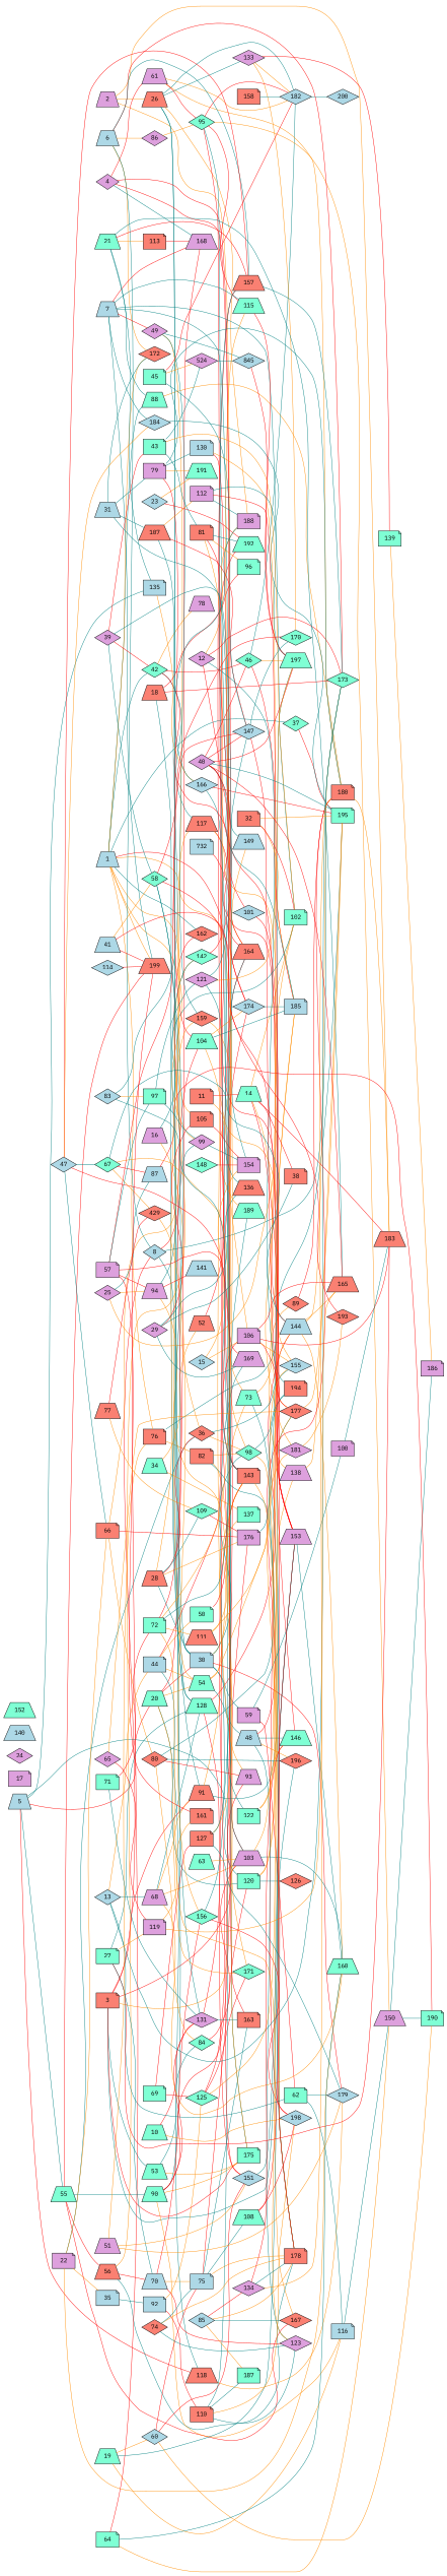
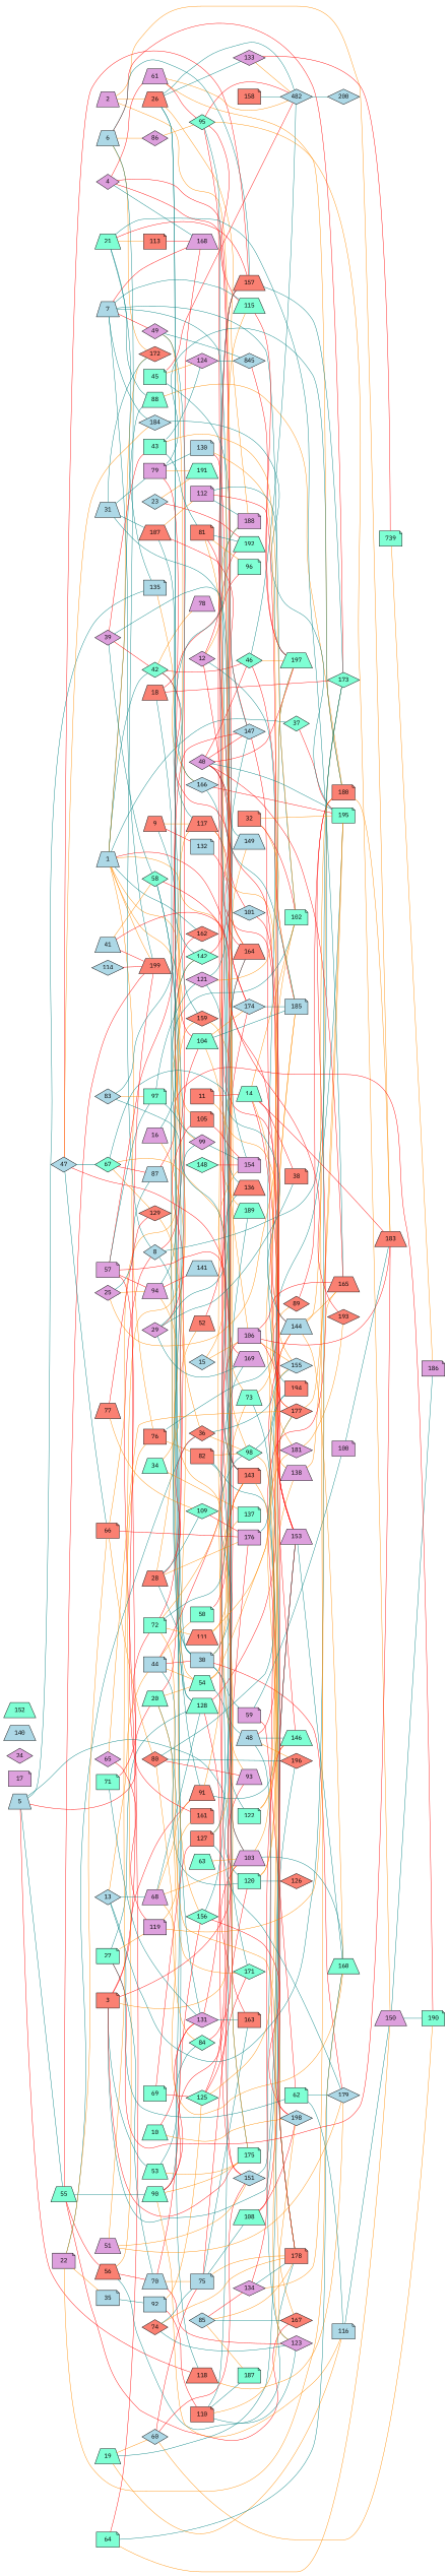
  graph {
    fontname="IBM Plex Mono"
    rankdir=LR
    node [fillcolor=aquamarine fontname="IBM Plex Mono" shape=trapezium style=filled]
    edge [color=teal fontname="IBM Plex Mono"]
    1 [fillcolor=lightblue]
    37 [shape=diamond]
    42 [shape=diamond]
    76 [fillcolor=salmon shape=note]
    88
    99 [fillcolor=plum shape=diamond]
    105 [fillcolor=salmon shape=note]
    144 [fillcolor=lightblue]
    162 [fillcolor=salmon shape=diamond]
    172 [fillcolor=salmon shape=diamond]
    199 [fillcolor=salmon]
    73
    195 [shape=note]
    117 [fillcolor=salmon]
    198 [fillcolor=lightblue shape=diamond]
    46 [shape=diamond]
    78 [fillcolor=plum]
    82 [fillcolor=salmon shape=note]
    180 [fillcolor=salmon shape=note]
    154 [fillcolor=plum shape=note]
    173 [shape=diamond]
    165 [fillcolor=salmon]
    160
    2 [fillcolor=plum]
    26 [fillcolor=salmon]
    164 [fillcolor=salmon]
    183 [fillcolor=salmon]
    30 [fillcolor=lightblue shape=note]
    188 [fillcolor=plum shape=note]
    128
    133 [fillcolor=plum shape=diamond]
-   182 [fillcolor=lightblue shape=diamond]
+   182 [fillcolor=lightblue shape=diamond label=482]
    3 [fillcolor=salmon shape=note]
    8 [fillcolor=lightblue shape=diamond]
    53
    91 [fillcolor=salmon]
    93 [fillcolor=plum]
    103 [fillcolor=plum]
    153 [fillcolor=plum]
    175 [shape=note]
    84 [shape=diamond]
    143 [fillcolor=salmon shape=note]
    177 [fillcolor=salmon shape=diamond]
    185 [fillcolor=lightblue shape=note]
    4 [fillcolor=plum shape=diamond]
    61 [fillcolor=plum]
    168 [fillcolor=plum]
    95 [shape=diamond]
    5 [fillcolor=lightblue]
    20
    55
    118 [fillcolor=salmon]
    120 [shape=note]
    135 [fillcolor=lightblue shape=note]
    54
    171 [shape=diamond]
    56 [fillcolor=salmon]
    90
    167 [fillcolor=salmon shape=diamond]
    179 [fillcolor=lightblue shape=diamond]
    138 [fillcolor=plum]
    126 [fillcolor=salmon shape=diamond]
    166 [fillcolor=lightblue shape=diamond]
    6 [fillcolor=lightblue]
    86 [fillcolor=plum shape=diamond]
    157 [fillcolor=salmon]
    7 [fillcolor=lightblue]
    49 [fillcolor=plum shape=diamond]
    102 [shape=note]
    115
    184 [fillcolor=lightblue shape=diamond]
    159 [fillcolor=salmon shape=diamond]
    n73 [fillcolor=lightblue label=845 shape=diamond]
    197
    48 [fillcolor=lightblue]
    59 [fillcolor=plum shape=note]
    98 [shape=diamond]
    178 [fillcolor=salmon shape=note]
    89 [fillcolor=salmon shape=diamond]
-   132 [fillcolor=lightblue shape=note label=732]
+   9 [fillcolor=salmon]
+   132 [fillcolor=lightblue shape=note]
    142 [shape=diamond]
    174 [fillcolor=lightblue shape=diamond]
    192
    131 [fillcolor=plum shape=diamond]
    10
    163 [fillcolor=salmon shape=note]
    11 [fillcolor=salmon shape=note]
    14
    38 [fillcolor=salmon shape=note]
    146
    181 [fillcolor=plum shape=diamond]
    12 [fillcolor=plum shape=diamond]
    194 [fillcolor=salmon shape=note]
    13 [fillcolor=lightblue shape=diamond]
    44 [fillcolor=lightblue shape=note]
    62 [shape=note]
    68 [fillcolor=plum]
    50 [shape=note]
    116 [fillcolor=lightblue shape=note]
    193 [fillcolor=salmon shape=diamond]
    15 [fillcolor=lightblue shape=diamond]
    106 [fillcolor=plum shape=note]
    155 [fillcolor=lightblue shape=diamond]
    16 [fillcolor=plum]
    36 [fillcolor=salmon shape=diamond]
    17 [fillcolor=plum shape=note]
    18 [fillcolor=salmon]
    96 [shape=note]
    151 [fillcolor=lightblue shape=diamond]
    60 [fillcolor=lightblue shape=diamond]
    19
    196 [fillcolor=salmon shape=diamond]
    75 [fillcolor=lightblue shape=note]
    190 [shape=note]
    150 [fillcolor=plum]
    122 [shape=note]
    149 [fillcolor=lightblue]
    21
    113 [fillcolor=salmon shape=note]
    22 [fillcolor=plum shape=note]
    35 [fillcolor=lightblue shape=note]
    66 [fillcolor=salmon shape=note]
    92 [fillcolor=lightblue shape=note]
    176 [fillcolor=plum shape=note]
    80 [fillcolor=salmon shape=diamond]
    23 [fillcolor=lightblue shape=diamond]
    191
    24 [fillcolor=plum shape=diamond]
    25 [fillcolor=plum shape=diamond]
    87 [fillcolor=lightblue]
    94 [fillcolor=plum]
    141 [fillcolor=lightblue]
-   170 [shape=diamond]
-   139 [shape=note]
+   139 [shape=note label=739]
    200 [fillcolor=lightblue shape=diamond]
    27 [shape=note]
    70 [fillcolor=lightblue]
    119 [fillcolor=plum shape=note]
    123 [fillcolor=plum shape=diamond]
    156 [shape=diamond]
    161 [fillcolor=salmon shape=note]
    28 [fillcolor=salmon]
    109 [shape=diamond]
    189
    29 [fillcolor=plum shape=diamond]
    136 [fillcolor=salmon]
    169 [fillcolor=plum]
    100 [fillcolor=plum shape=note]
    31 [fillcolor=lightblue]
    79 [fillcolor=plum shape=note]
    107 [fillcolor=salmon]
    104
    130 [fillcolor=lightblue shape=note]
    147 [fillcolor=lightblue shape=diamond]
    112 [fillcolor=plum shape=note]
    32 [fillcolor=salmon shape=note]
    52 [fillcolor=salmon]
    34
    137 [shape=note]
    125 [shape=diamond]
    110 [fillcolor=salmon shape=note]
    39 [fillcolor=plum shape=diamond]
    43 [shape=note]
    58 [shape=diamond]
    81 [fillcolor=salmon shape=note]
-   124 [fillcolor=plum shape=diamond label=524]
+   124 [fillcolor=plum shape=diamond]
    40 [fillcolor=plum shape=diamond]
    101 [fillcolor=lightblue shape=diamond]
    41 [fillcolor=lightblue]
    45 [shape=note]
    47 [fillcolor=lightblue shape=diamond]
    67 [shape=diamond]
-   129 [fillcolor=salmon shape=diamond label=429]
+   129 [fillcolor=salmon shape=diamond]
    51 [fillcolor=plum]
    57 [fillcolor=plum shape=note]
    97 [shape=note]
    121 [fillcolor=plum shape=diamond]
    108
    63
    64 [shape=note]
    186 [fillcolor=plum shape=note]
    65 [fillcolor=plum shape=diamond]
    69 [shape=note]
    127 [fillcolor=salmon shape=note]
    71 [shape=note]
    72 [shape=note]
    111 [fillcolor=salmon]
    74 [fillcolor=salmon shape=diamond]
    77 [fillcolor=salmon]
    83 [fillcolor=lightblue shape=diamond]
    85 [fillcolor=lightblue shape=diamond]
    134 [fillcolor=plum shape=diamond]
    187 [shape=note]
    114 [fillcolor=lightblue shape=diamond]
    140 [fillcolor=lightblue]
    148 [shape=diamond]
    152
    158 [fillcolor=salmon shape=note]
    1 -- 37
    1 -- 42
    1 -- 76 [color=darkorange]
    1 -- 88
    1 -- 99 [color=darkorange]
    1 -- 105 [color=darkorange]
    1 -- 144 [color=red]
    1 -- 162
    1 -- 172 [color=darkorange]
    1 -- 199 [color=darkorange]
    1 -- 73 [color=darkorange]
    37 -- 195 [color=red]
    42 -- 117
    42 -- 198 [color=red]
    42 -- 46 [color=red]
    42 -- 78 [color=darkorange]
    76 -- 195
    76 -- 82 [color=darkorange]
    88 -- 180 [color=darkorange]
    99 -- 154
    105 -- 154 [color=red]
    144 -- 173 [color=darkorange]
    144 -- 165 [color=darkorange]
    144 -- 160 [color=darkorange]
    73 -- 178
    73 -- 89 [color=darkorange]
    117 -- 164 [color=red]
    117 -- 177 [color=darkorange]
    46 -- 182
    46 -- 185 [color=red]
    46 -- 197 [color=darkorange]
-   82 -- 171 [color=darkorange]
+   82 -- 171
    82 -- 98 [color=darkorange]
    82 -- 178
    180 -- 183 [color=darkorange]
    2 -- 26 [color=darkorange]
    2 -- 164 [color=darkorange]
    2 -- 183 [color=darkorange]
    26 -- 30
    26 -- 188 [color=darkorange]
    26 -- 128
    26 -- 133
    26 -- 182
    30 -- 73 [color=darkorange]
    30 -- 179 [color=red]
    30 -- 48
    30 -- 59
    30 -- 98
    128 -- 144 [color=red]
    128 -- 151 [color=red]
    133 -- 182 [color=darkorange]
-   133 -- 170 [color=darkorange]
    133 -- 139 [color=red]
    182 -- 200
    3 -- 8 [color=red]
    3 -- 53
    3 -- 91 [color=red]
    3 -- 93 [color=red]
    3 -- 103 [color=darkorange]
    3 -- 153
    3 -- 175 [color=red]
    8 -- 162 [color=red]
    8 -- 173
    8 -- 30
    53 -- 175 [color=darkorange]
    53 -- 84
    91 -- 143 [color=darkorange]
    91 -- 177
    103 -- 160
    103 -- 185 [color=darkorange]
    153 -- 160
    84 -- 103 [color=red]
    143 -- 167 [color=darkorange]
    177 -- 195 [color=darkorange]
    4 -- 164 [color=red]
    4 -- 103 [color=red]
    4 -- 61 [color=red]
    4 -- 168
    61 -- 180 [color=darkorange]
    61 -- 182 [color=darkorange]
    61 -- 95 [color=red]
    95 -- 182 [color=red]
    95 -- 143 [color=red]
    95 -- 115 [color=red]
    95 -- 150 [color=darkorange]
    95 -- 149
    5 -- 20 [color=red]
    5 -- 55
    5 -- 118 [color=red]
    5 -- 120
    5 -- 135
-   20 -- 30 [color=red]
+   44 -- 30 [color=red]
    20 -- 168 [color=red]
    20 -- 118
    20 -- 54 [color=darkorange]
    20 -- 171 [color=darkorange]
    55 -- 199 [color=red]
    55 -- 56 [color=red]
    55 -- 90
    55 -- 167 [color=red]
    118 -- 179 [color=darkorange]
    120 -- 144 [color=darkorange]
    120 -- 138 [color=darkorange]
    120 -- 126
    135 -- 166 [color=darkorange]
    54 -- 185 [color=darkorange]
    54 -- 122
    54 -- 149 [color=darkorange]
    56 -- 178
    56 -- 142 [color=darkorange]
    56 -- 70 [color=red]
    90 -- 99
    90 -- 175 [color=darkorange]
    90 -- 131 [color=red]
    90 -- 116 [color=darkorange]
    90 -- 176 [color=red]
    138 -- 195 [color=darkorange]
    166 -- 195 [color=red]
    166 -- 175
    6 -- 172 [color=darkorange]
    6 -- 173 [color=red]
    6 -- 8
    6 -- 86 [color=darkorange]
    6 -- 157
    86 -- 95 [color=darkorange]
    157 -- 173
    7 -- 199
    7 -- 103
    7 -- 168 [color=red]
    7 -- 49 [color=red]
    7 -- 102
    7 -- 115
    7 -- 184
    49 -- 54 [color=darkorange]
    49 -- 159
    49 -- n73
    115 -- 197 [color=red]
    184 -- 195
    159 -- 189 [color=darkorange]
    n73 -- 197 [color=red]
    48 -- 180 [color=red]
    48 -- 146
    48 -- 196 [color=darkorange]
    48 -- 123
    59 -- 62 [color=red]
    59 -- 100
    98 -- 178 [color=darkorange]
    98 -- 194
    89 -- 180 [color=red]
+   9 -- 117 [color=darkorange]
+   9 -- 132 [color=red]
+   9 -- 142
    132 -- 174 [color=red]
    142 -- 192 [color=red]
    174 -- 185
    131 -- 164 [color=red]
    131 -- 163
    10 -- 198 [color=darkorange]
    10 -- 131 [color=red]
    11 -- 138 [color=darkorange]
    11 -- 14 [color=red]
    14 -- 183 [color=red]
    14 -- 102 [color=darkorange]
    14 -- 38 [color=red]
    14 -- 146 [color=red]
    14 -- 181 [color=darkorange]
    181 -- 193 [color=darkorange]
    12 -- 188 [color=darkorange]
    12 -- 153 [color=red]
-   12 -- 173 [color=red]
+   12 -- 157 [color=red]
    12 -- 194
    13 -- 173
    13 -- 44 [color=darkorange]
    13 -- 62
    13 -- 68
    44 -- 120
    44 -- 54 [color=darkorange]
    44 -- 157 [color=red]
    44 -- 50 [color=darkorange]
    62 -- 179
    62 -- 116
    68 -- 160 [color=darkorange]
    68 -- 128
    68 -- 91 [color=darkorange]
    68 -- 103 [color=darkorange]
    50 -- 106 [color=red]
    116 -- 150
    15 -- 154 [color=darkorange]
    15 -- 106 [color=darkorange]
    106 -- 165 [color=red]
    106 -- 183 [color=red]
    106 -- 153 [color=red]
    106 -- 155 [color=darkorange]
    16 -- 102
    16 -- 36 [color=darkorange]
    36 -- 98 [color=darkorange]
    36 -- 155
    18 -- 173 [color=red]
    18 -- 128
    18 -- 96 [color=red]
    151 -- 153
    60 -- 151 [color=red]
    60 -- 75 [color=red]
    60 -- 190 [color=darkorange]
    19 -- 116 [color=darkorange]
    19 -- 60 [color=darkorange]
    19 -- 196
    75 -- 120 [color=red]
    75 -- 178 [color=darkorange]
    75 -- 163
    75 -- 108
    150 -- 190
    150 -- 186
    122 -- 146 [color=darkorange]
    122 -- 181 [color=darkorange]
    21 -- 88
    21 -- 165
    21 -- 135
    21 -- 157 [color=red]
    21 -- 113 [color=darkorange]
    113 -- 168 [color=red]
    22 -- 160 [color=darkorange]
    22 -- 36
    22 -- 35 [color=darkorange]
    22 -- 66 [color=darkorange]
    35 -- 92
    66 -- 117 [color=darkorange]
    66 -- 176 [color=red]
    66 -- 80 [color=darkorange]
    92 -- 125 [color=darkorange]
    92 -- 110 [color=red]
    176 -- 197
    80 -- 93 [color=red]
    80 -- 84 [color=darkorange]
    80 -- 194
    80 -- 196
    23 -- 192 [color=red]
    23 -- 191 [color=darkorange]
    25 -- 102 [color=darkorange]
    25 -- 87
    25 -- 94 [color=darkorange]
    87 -- 190 [color=red]
    94 -- 175 [color=darkorange]
    94 -- 142
    94 -- 141 [color=red]
    139 -- 186 [color=darkorange]
    27 -- 183 [color=red]
    27 -- 128
    27 -- 70
    27 -- 119 [color=darkorange]
    70 -- 75 [color=darkorange]
    70 -- 123 [color=red]
    70 -- 156 [color=red]
    119 -- 165 [color=darkorange]
    119 -- 161 [color=darkorange]
    156 -- 198 [color=red]
    156 -- 169
    28 -- 30
    28 -- 159 [color=darkorange]
    28 -- 36 [color=red]
    28 -- 176 [color=darkorange]
    28 -- 109
    109 -- 176 [color=red]
    29 -- 105 [color=red]
    29 -- 38
    29 -- 136
    29 -- 169
    100 -- 183
    31 -- 172
    31 -- 143
    31 -- 79
    31 -- 107
    79 -- 180
    79 -- 191 [color=darkorange]
    79 -- 104 [color=red]
    79 -- 130
    107 -- 166
    107 -- 147 [color=red]
    107 -- 112 [color=darkorange]
    104 -- 185
    104 -- 174 [color=darkorange]
    104 -- 106 [color=darkorange]
    130 -- 163 [color=red]
    130 -- 155 [color=darkorange]
    147 -- 177 [color=red]
-   147 -- 170
    112 -- 188
    112 -- 153 [color=red]
    112 -- 197
    32 -- 195 [color=darkorange]
    32 -- 185 [color=darkorange]
    32 -- 102 [color=red]
    52 -- 174 [color=red]
    34 -- 52 [color=darkorange]
    34 -- 137 [color=darkorange]
    125 -- 143 [color=red]
    125 -- 177 [color=darkorange]
    125 -- 171 [color=red]
    110 -- 198 [color=darkorange]
    110 -- 164
    110 -- 123
    110 -- 187
    39 -- 42 [color=red]
    39 -- 154
    39 -- 43 [color=red]
    39 -- 58
    43 -- 102 [color=darkorange]
    43 -- 81
    43 -- 124
    58 -- 91
    58 -- 178 [color=red]
    58 -- 131
-   58 -- 170 [color=red]
    81 -- 93 [color=darkorange]
    81 -- 192
    81 -- 96 [color=darkorange]
    81 -- 169 [color=red]
    124 -- n73
    40 -- 195
    40 -- 46 [color=red]
    40 -- 165 [color=red]
    40 -- 185
    40 -- 197 [color=red]
    40 -- 174 [color=red]
    40 -- 147 [color=red]
    40 -- 101 [color=red]
    101 -- 153 [color=red]
    41 -- 199 [color=red]
    41 -- 193 [color=red]
    41 -- 58 [color=darkorange]
    45 -- 182 [color=red]
    45 -- 147
    45 -- 124 [color=darkorange]
    47 -- 143 [color=red]
    47 -- 157 [color=red]
    47 -- 184 [color=darkorange]
    47 -- 66
    47 -- 67
    67 -- 144
    67 -- 98 [color=darkorange]
    67 -- 87 [color=red]
    67 -- 129 [color=darkorange]
    129 -- 156 [color=darkorange]
    51 -- 76 [color=darkorange]
    51 -- 179 [color=darkorange]
    51 -- 151 [color=darkorange]
    57 -- 151 [color=red]
    57 -- 94 [color=red]
    57 -- 161 [color=red]
    57 -- 147 [color=red]
    57 -- 97
    97 -- 99
    97 -- 121
    121 -- 197 [color=darkorange]
    121 -- 136
    121 -- 147
    108 -- 198 [color=red]
    108 -- 153 [color=red]
    63 -- 103 [color=darkorange]
    64 -- 199 [color=red]
    64 -- 160
    64 -- 150 [color=darkorange]
    65 -- 177 [color=darkorange]
    65 -- 119 [color=red]
    69 -- 125 [color=red]
    69 -- 127 [color=red]
    127 -- 143 [color=darkorange]
    127 -- 179
    127 -- 157
    71 -- 131
    71 -- 72 [color=red]
    72 -- 115 [color=darkorange]
    72 -- 123 [color=darkorange]
    72 -- 189
    72 -- 104 [color=red]
    72 -- 111 [color=darkorange]
    111 -- 155 [color=darkorange]
    111 -- 137 [color=darkorange]
    74 -- 178 [color=darkorange]
    74 -- 75
    74 -- 123
    77 -- 109 [color=darkorange]
    77 -- 129 [color=red]
    83 -- 188
    83 -- 143
    83 -- 97 [color=darkorange]
    85 -- 167
    85 -- 178 [color=darkorange]
    85 -- 134 [color=red]
    85 -- 187 [color=darkorange]
    134 -- 180 [color=darkorange]
    134 -- 178
    134 -- 146 [color=red]
    114 -- 199 [color=red]
    148 -- 154 [color=red]
    158 -- 182
  }
